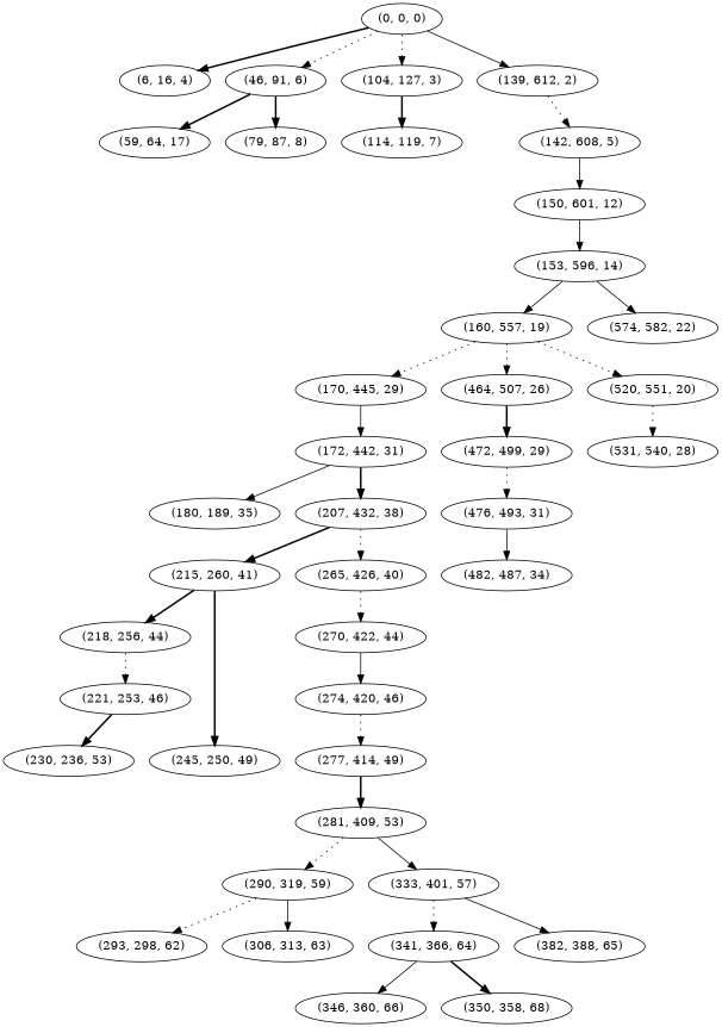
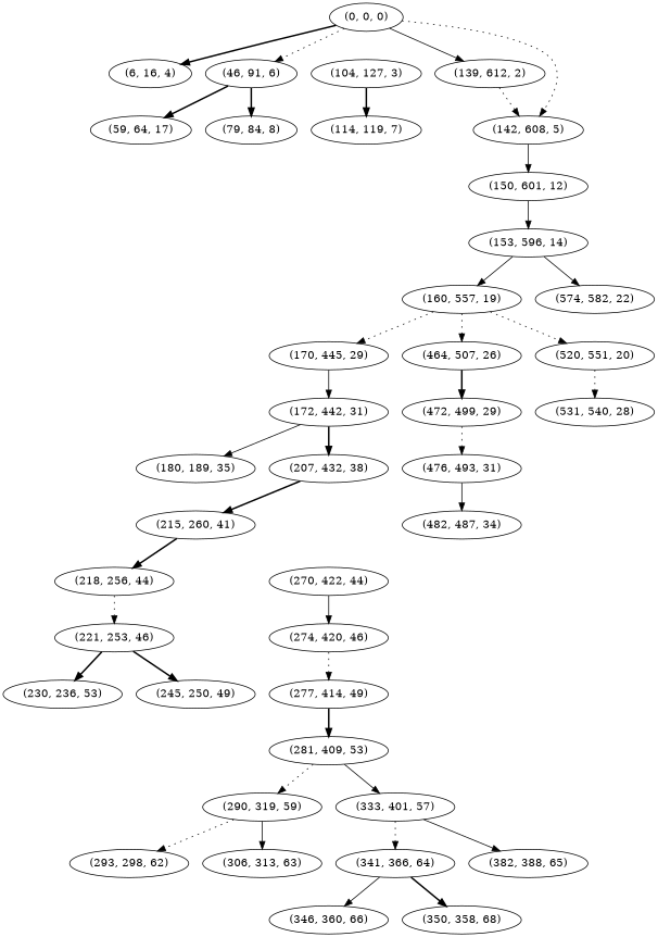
  digraph {
    edge [style=dotted]
    "(0, 0, 0)"
    "(6, 16, 4)"
    "(46, 91, 6)"
    "(104, 127, 3)"
    "(139, 612, 2)"
    "(59, 64, 17)"
-   "(79, 84, 8)" [label="(79, 87, 8)"]
+   "(79, 84, 8)"
    "(114, 119, 7)"
    "(142, 608, 5)"
    "(150, 601, 12)"
    "(153, 596, 14)"
    "(160, 557, 19)"
    "(574, 582, 22)"
    "(170, 445, 29)"
    "(464, 507, 26)"
    "(520, 551, 20)"
    "(172, 442, 31)"
    "(472, 499, 29)"
    "(531, 540, 28)"
    "(180, 189, 35)"
    "(207, 432, 38)"
    "(215, 260, 41)"
-   "(265, 426, 40)"
    "(218, 256, 44)"
    "(270, 422, 44)"
    "(221, 253, 46)"
    "(230, 236, 53)"
    "(245, 250, 49)"
    "(274, 420, 46)"
    "(277, 414, 49)"
    "(281, 409, 53)"
    "(290, 319, 59)"
    "(333, 401, 57)"
    "(293, 298, 62)"
    "(306, 313, 63)"
    "(341, 366, 64)"
    "(382, 388, 65)"
    "(346, 360, 66)"
    "(350, 358, 68)"
    "(476, 493, 31)"
    "(482, 487, 34)"
    "(0, 0, 0)" -> "(6, 16, 4)" [style=bold]
    "(0, 0, 0)" -> "(46, 91, 6)"
-   "(0, 0, 0)" -> "(104, 127, 3)"
+   "(0, 0, 0)" -> "(142, 608, 5)"
    "(0, 0, 0)" -> "(139, 612, 2)" [style=solid]
    "(46, 91, 6)" -> "(59, 64, 17)" [style=bold]
    "(46, 91, 6)" -> "(79, 84, 8)" [style=bold]
    "(104, 127, 3)" -> "(114, 119, 7)" [style=bold]
    "(139, 612, 2)" -> "(142, 608, 5)"
    "(142, 608, 5)" -> "(150, 601, 12)" [style=solid]
    "(150, 601, 12)" -> "(153, 596, 14)" [style=solid]
    "(153, 596, 14)" -> "(160, 557, 19)" [style=solid]
    "(153, 596, 14)" -> "(574, 582, 22)" [style=solid]
    "(160, 557, 19)" -> "(170, 445, 29)"
    "(160, 557, 19)" -> "(464, 507, 26)"
    "(160, 557, 19)" -> "(520, 551, 20)"
    "(170, 445, 29)" -> "(172, 442, 31)" [style=solid]
    "(464, 507, 26)" -> "(472, 499, 29)" [style=bold]
    "(520, 551, 20)" -> "(531, 540, 28)"
    "(172, 442, 31)" -> "(180, 189, 35)" [style=solid]
    "(172, 442, 31)" -> "(207, 432, 38)" [style=bold]
    "(472, 499, 29)" -> "(476, 493, 31)"
    "(207, 432, 38)" -> "(215, 260, 41)" [style=bold]
-   "(207, 432, 38)" -> "(265, 426, 40)"
    "(215, 260, 41)" -> "(218, 256, 44)" [style=bold]
-   "(265, 426, 40)" -> "(270, 422, 44)"
    "(218, 256, 44)" -> "(221, 253, 46)"
    "(270, 422, 44)" -> "(274, 420, 46)" [style=solid]
    "(221, 253, 46)" -> "(230, 236, 53)" [style=bold]
-   "(215, 260, 41)" -> "(245, 250, 49)" [style=bold]
+   "(221, 253, 46)" -> "(245, 250, 49)" [style=bold]
    "(274, 420, 46)" -> "(277, 414, 49)"
    "(277, 414, 49)" -> "(281, 409, 53)" [style=bold]
    "(281, 409, 53)" -> "(290, 319, 59)"
    "(281, 409, 53)" -> "(333, 401, 57)" [style=solid]
    "(290, 319, 59)" -> "(293, 298, 62)"
    "(290, 319, 59)" -> "(306, 313, 63)" [style=solid]
    "(333, 401, 57)" -> "(341, 366, 64)"
    "(333, 401, 57)" -> "(382, 388, 65)" [style=solid]
    "(341, 366, 64)" -> "(346, 360, 66)" [style=solid]
    "(341, 366, 64)" -> "(350, 358, 68)" [style=bold]
    "(476, 493, 31)" -> "(482, 487, 34)" [style=solid]
  }
